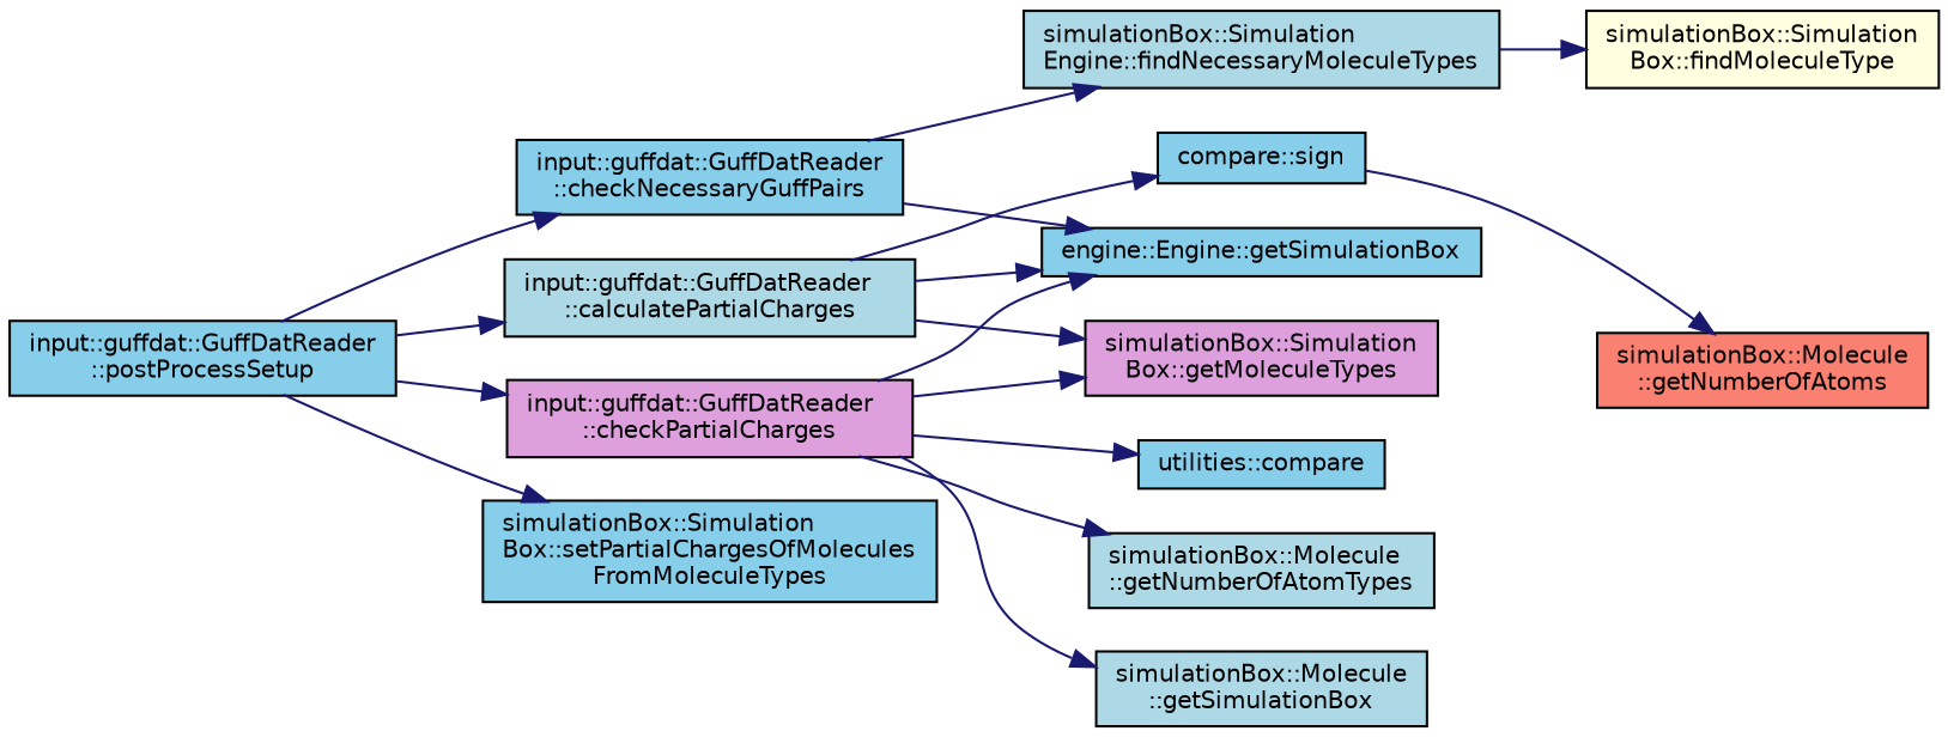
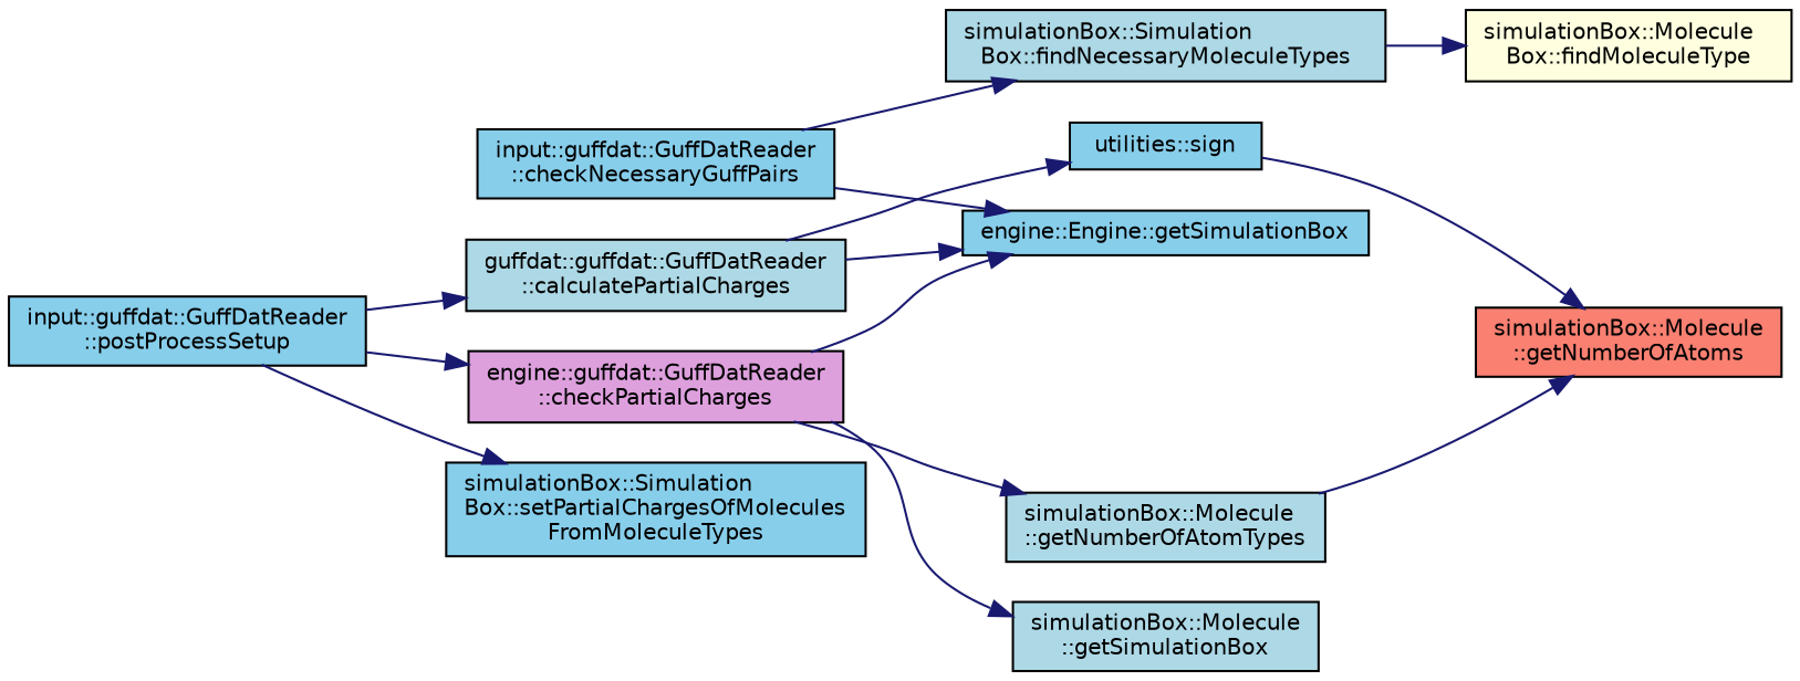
  digraph {
    rankdir=LR
    node [color=black fillcolor=skyblue fontname=Helvetica fontsize=10 shape=record style=filled]
    edge [color=midnightblue fontname=Helvetica fontsize=10 labelfontname=Helvetica labelfontsize=10 style=solid]
    n1 [fontcolor=black height=0.2 label="input::guffdat::GuffDatReader\l::postProcessSetup" width=0.4]
-   n2 [fillcolor=lightblue height=0.2 label="input::guffdat::GuffDatReader\l::calculatePartialCharges" width=0.4]
+   n2 [fillcolor=lightblue height=0.2 label="guffdat::guffdat::GuffDatReader\l::calculatePartialCharges" width=0.4]
    n3 [height=0.2 label="input::guffdat::GuffDatReader\l::checkNecessaryGuffPairs" width=0.4]
-   n4 [fillcolor=plum height=0.2 label="input::guffdat::GuffDatReader\l::checkPartialCharges" width=0.4]
+   n4 [fillcolor=plum height=0.2 label="engine::guffdat::GuffDatReader\l::checkPartialCharges" width=0.4]
    n5 [height=0.2 label="simulationBox::Simulation\lBox::setPartialChargesOfMolecules\lFromMoleculeTypes" width=0.4]
    n6 [height=0.2 label="engine::Engine::getSimulationBox" width=0.4]
-   n7 [fillcolor=plum height=0.2 label="simulationBox::Simulation\lBox::getMoleculeTypes" width=0.4]
-   n8 [height=0.2 label="compare::sign" width=0.4]
-   n9 [fillcolor=lightblue height=0.2 label="simulationBox::Simulation\lEngine::findNecessaryMoleculeTypes" width=0.4]
-   n10 [height=0.2 label="utilities::compare" width=0.4]
+   n8 [height=0.2 label="utilities::sign" width=0.4]
+   n9 [fillcolor=lightblue height=0.2 label="simulationBox::Simulation\lBox::findNecessaryMoleculeTypes" width=0.4]
    n11 [fillcolor=lightblue height=0.2 label="simulationBox::Molecule\l::getNumberOfAtomTypes" width=0.4]
    n12 [fillcolor=lightblue height=0.2 label="simulationBox::Molecule\l::getSimulationBox" width=0.4]
-   n13 [fillcolor=lightyellow height=0.2 label="simulationBox::Simulation\lBox::findMoleculeType" width=0.4]
+   n13 [fillcolor=lightyellow height=0.2 label="simulationBox::Molecule\lBox::findMoleculeType" width=0.4]
    n14 [fillcolor=salmon height=0.2 label="simulationBox::Molecule\l::getNumberOfAtoms" width=0.4]
    n1 -> n2
-   n1 -> n3
    n1 -> n4
    n1 -> n5
    n2 -> n6
-   n2 -> n7
    n2 -> n8
    n3 -> n6
    n3 -> n9
    n4 -> n6
-   n4 -> n7
-   n4 -> n10
    n4 -> n11
    n4 -> n12
    n8 -> n14
    n9 -> n13
+   n11 -> n14
  }
